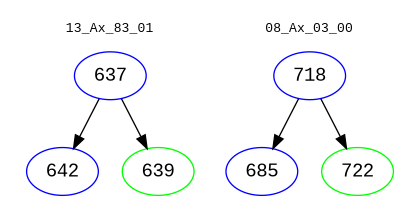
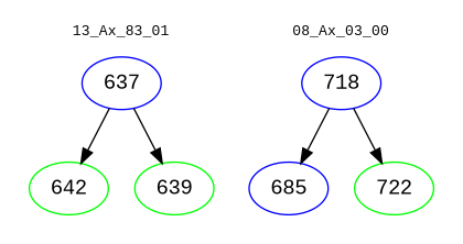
  digraph {
    fontname="Liberation Mono"
    node [color=blue fontname="Liberation Mono"]
    edge [color=black fontname="Liberation Mono"]
    n1 [label=637]
-   n2 [label=642]
+   n2 [color=green label=642]
    n3 [color=green label=639]
    n4 [label=718]
    n5 [label=685]
    n6 [color=green label=722]
    subgraph cluster_1 {
      color=white
      fontsize=10
      label="13_Ax_83_01"
      n1
      n2
      n3
    }
    subgraph cluster_2 {
      color=white
      fontsize=10
      label="08_Ax_03_00"
      n4
      n5
      n6
    }
    n1 -> n2
    n1 -> n3
    n4 -> n5
    n4 -> n6
  }
